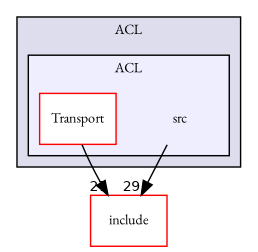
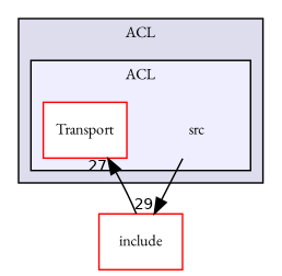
  digraph {
    compound=true
    fontname="EB Garamond"
    node [fontname="EB Garamond" fontsize=10 shape=box color=red fillcolor=white style=filled]
    edge [fontname="EB Garamond" labeldistance=1.5 labelfontname=Helvetica labelfontsize=10]
    n1 [label=src shape=plaintext color="" fillcolor="" style=""]
    n2 [label=Transport]
    n3 [label=include]
    subgraph cluster_1 {
      bgcolor="#ddddee"
      fontsize=10
      label=ACL
      pencolor=black
      subgraph cluster_2 {
        bgcolor="#eeeeff"
        fontsize=10
        label=ACL
        pencolor=black
        n1
        n2
      }
    }
    n1 -> n3 [headlabel=29]
-   n2 -> n3 [headlabel=27]
+   n3 -> n2 [headlabel=27]
  }
